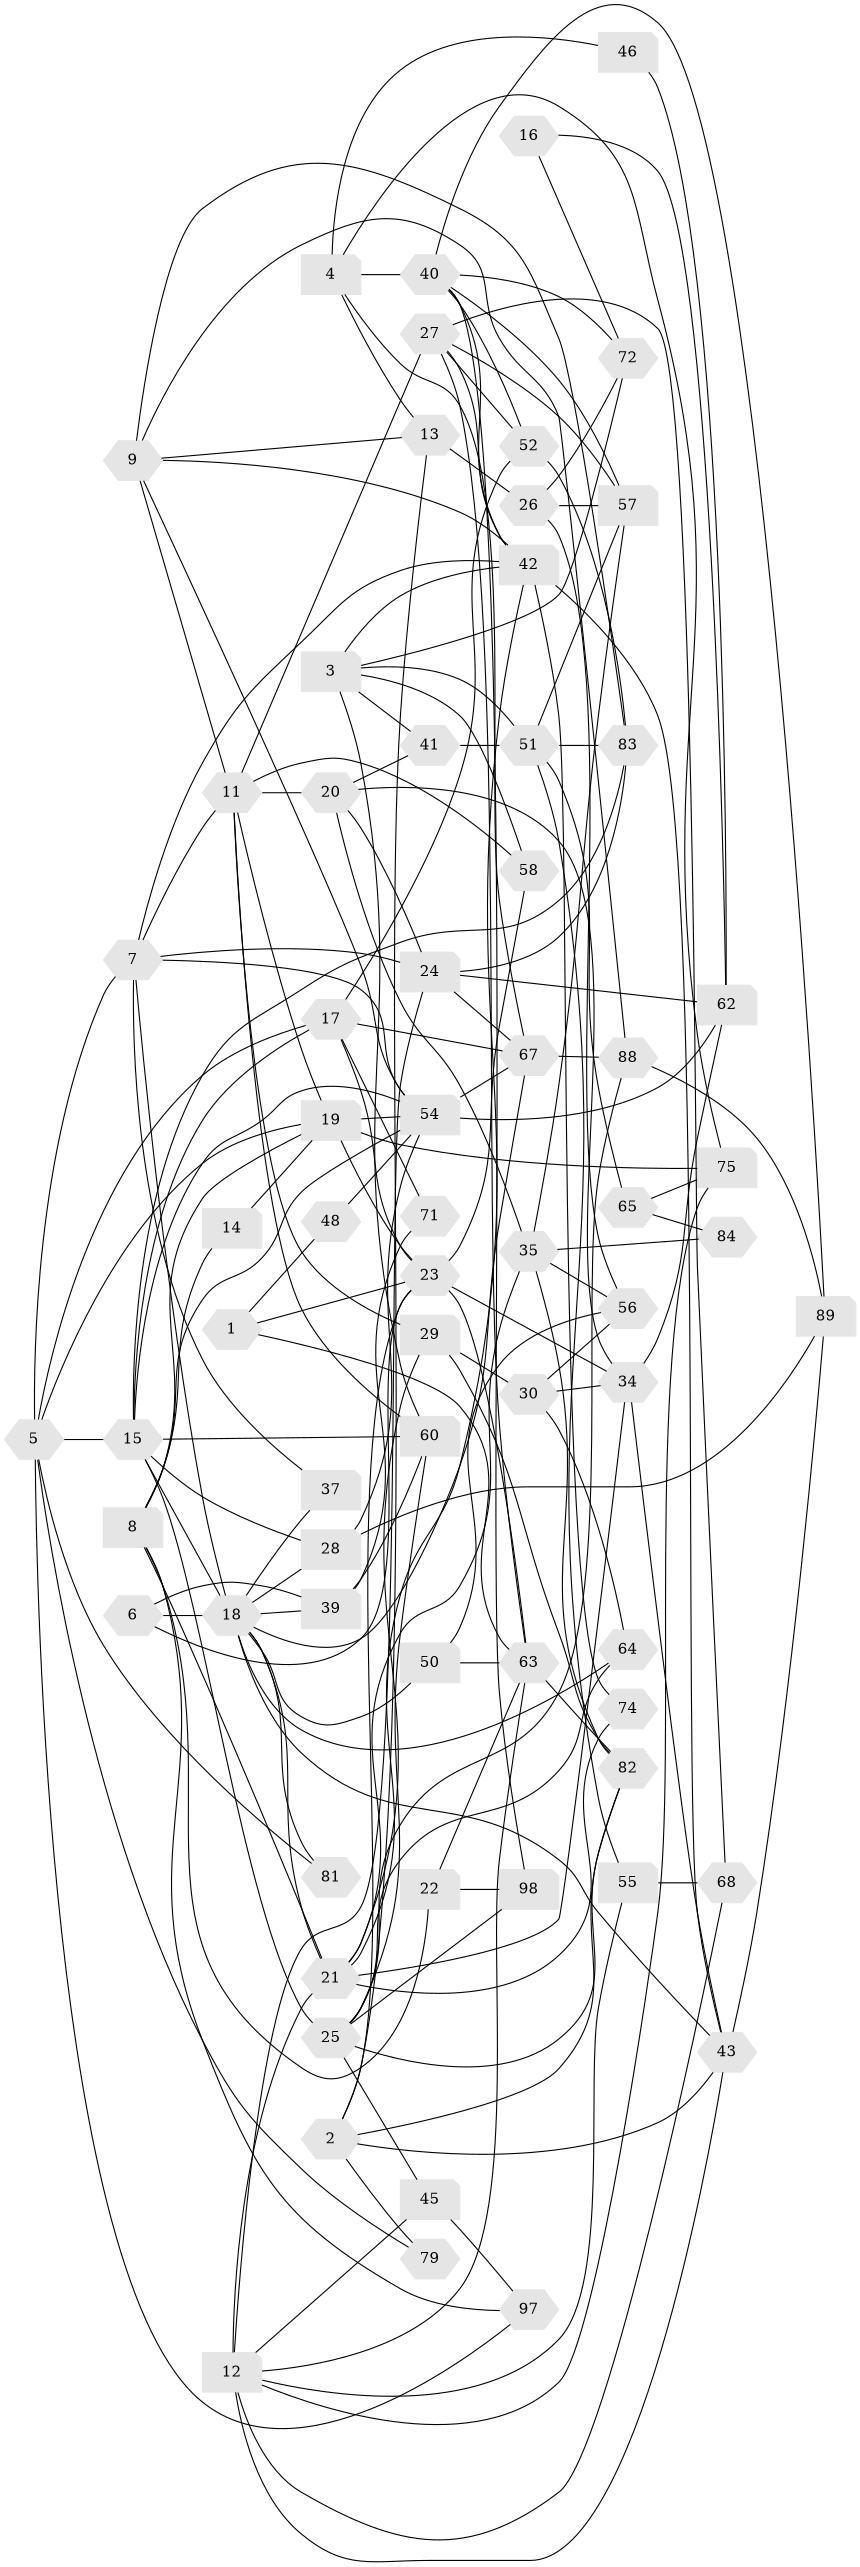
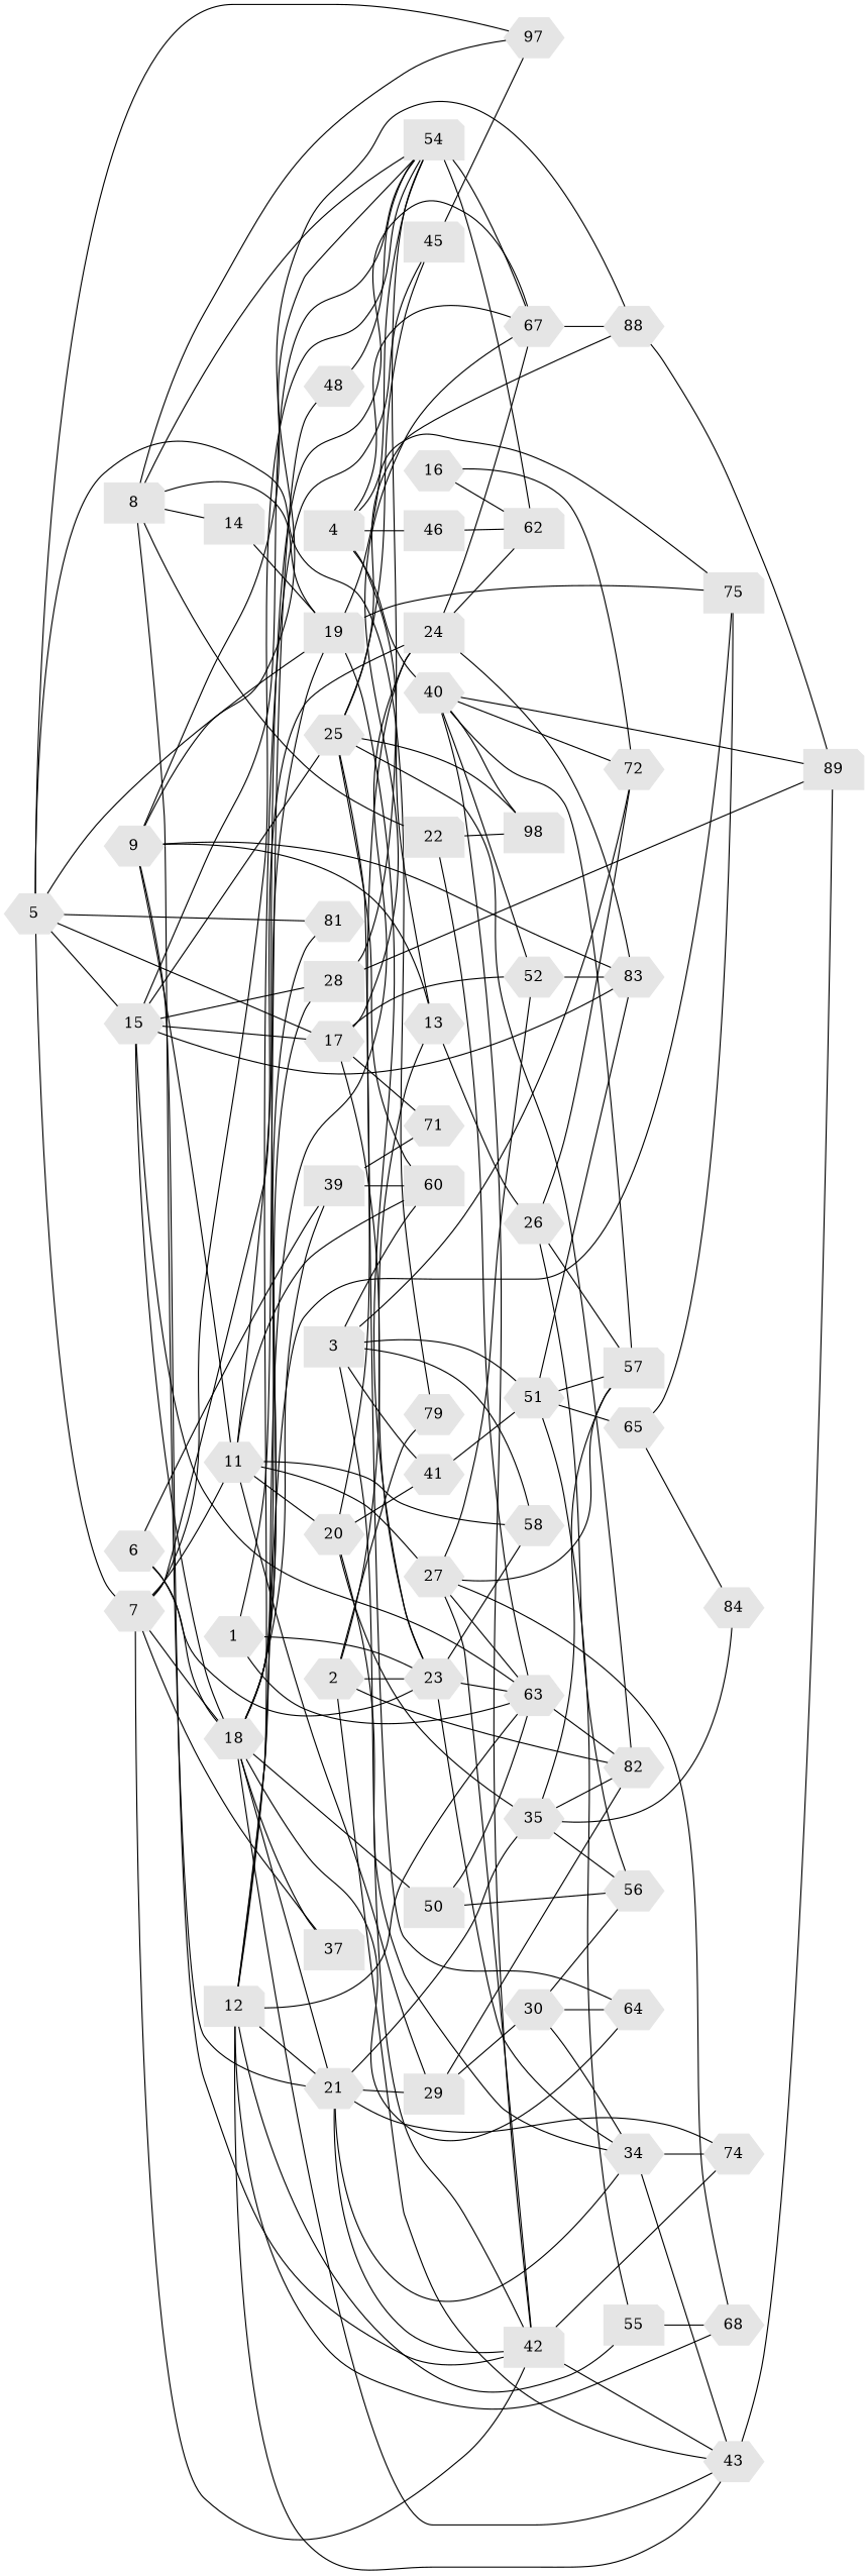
  graph {
    rankdir=LR
    node [color=gray90 shape=hexagon style=filled]
    23 [super="+95"]
    63 [super="+73"]
    58
    34
    1
    48
    54 [shape=note super="+99"]
    82 [super="+85"]
    2 [super="+47"]
    13
    43 [super="+44"]
    79
    26
    89 [shape=note super="+90"]
    3 [shape=note super="+10"]
    41
    42 [shape=note super="+49"]
    51 [super="+61"]
    60 [shape=note]
    72
    74
    83
    55 [shape=note]
    57 [shape=note]
    65
    4 [shape=note super="+32"]
    40 [super="+92"]
    46 [shape=note]
    67 [super="+87"]
    75 [shape=note]
    52
    98 [shape=note]
    62 [shape=note super="+69"]
    88
    5 [super="+70"]
    7 [super="+66"]
    15 [super="+77"]
    17 [super="+100"]
    19 [shape=note super="+96"]
    81
    97
    18 [super="+93"]
    11 [super="+59"]
    24 [shape=note super="+91"]
    37 [shape=note]
    25 [super="+78"]
    28 [shape=note]
    71
    39 [shape=note super="+86"]
    21 [super="+33"]
    50 [shape=note]
    64
    6
    20
    27 [super="+38"]
    29 [shape=note]
    8 [shape=note super="+76"]
    14 [shape=note]
    22 [shape=note]
    35 [super="+36"]
    9 [super="+31"]
    68
    30 [super="+80"]
    12 [shape=note super="+94"]
    45 [shape=note super="+53"]
    56
    16
    84
    23 -- 63
    23 -- 58
    23 -- 34
    63 -- 82
    34 -- 43
-   34 -- 62
+   34 -- 74
    1 -- 23
    1 -- 63
    1 -- 48
    48 -- 54
    54 -- 67
    54 -- 62
    2 -- 23
    2 -- 82
    2 -- 13
    2 -- 43
    2 -- 79
    13 -- 26
    43 -- 89
    26 -- 72
    26 -- 57
    26 -- 56
    3 -- 58
    3 -- 41
    3 -- 42
    3 -- 51
    3 -- 60
    3 -- 72
    41 -- 51
    42 -- 43
    42 -- 74
    51 -- 83
    51 -- 55
    51 -- 57
    51 -- 65
    55 -- 68
    65 -- 75
    65 -- 84
    4 -- 13
    4 -- 40
    4 -- 46
    4 -- 67
    4 -- 75
    40 -- 89
    40 -- 42
    40 -- 72
    40 -- 57
    40 -- 52
    40 -- 98
    46 -- 62
    67 -- 88
    52 -- 83
    88 -- 89
    5 -- 79
    5 -- 7
    5 -- 15
    5 -- 17
    5 -- 19
    5 -- 81
    5 -- 97
    7 -- 54
    7 -- 42
    7 -- 18
    7 -- 11
    7 -- 24
    7 -- 37
-   15 -- 60
+   15 -- 63
    15 -- 54
    15 -- 83
    15 -- 17
    15 -- 18
    15 -- 25
    15 -- 28
    17 -- 23
    17 -- 67 [weight=2]
    17 -- 52
    17 -- 71
    19 -- 23
    19 -- 54
    19 -- 75
    18 -- 43
    18 -- 67
    18 -- 81 [weight=2]
    18 -- 37
    18 -- 28
    18 -- 39 [weight=2]
    18 -- 21
    18 -- 50
    18 -- 64
    11 -- 58
    11 -- 60
    11 -- 19
    11 -- 20
    11 -- 27
    11 -- 29
    24 -- 83
    24 -- 67
    24 -- 62
    25 -- 82
    25 -- 60
    25 -- 98
    25 -- 88
    25 -- 64
    25 -- 45
    28 -- 54
    28 -- 89
    39 -- 60
    39 -- 71
    21 -- 34
    21 -- 42
    21 -- 74
    21 -- 29
    21 -- 35
    50 -- 63
    50 -- 56
    6 -- 23
    6 -- 18
    6 -- 39
    20 -- 34
    20 -- 41
    20 -- 24
    20 -- 35
    27 -- 63
    27 -- 42
    27 -- 57
    27 -- 52
    27 -- 68
    29 -- 82
    29 -- 30
    8 -- 54
    8 -- 19
    8 -- 97
    8 -- 21
    8 -- 14
    8 -- 22
    14 -- 19
    22 -- 63
    22 -- 98
    35 -- 82
    35 -- 57
    35 -- 56
    35 -- 84
    9 -- 54
    9 -- 13
    9 -- 42
    9 -- 83
    9 -- 88
    9 -- 11
    30 -- 34
    30 -- 64
    30 -- 56
    12 -- 63
    12 -- 43
    12 -- 55
    12 -- 75
    12 -- 24
    12 -- 21
    12 -- 68
    12 -- 45
    45 -- 97
    16 -- 72
    16 -- 62
  }
